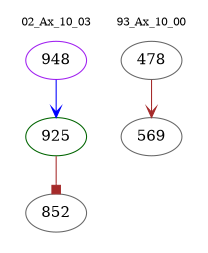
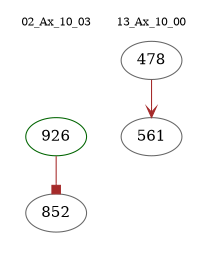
  digraph {
    node [color=gray40]
    edge [arrowhead=vee color=brown]
-   n1 [color=purple label=948]
-   n2 [color=darkgreen label=925]
+   n2 [color=darkgreen label=926]
    n3 [label=852]
    n4 [label=478]
-   n5 [label=569]
+   n5 [label=561]
    subgraph cluster_1 {
      color=white
      fontsize=10
      label="02_Ax_10_03"
-     n1
      n2
      n3
    }
    subgraph cluster_2 {
      color=white
      fontsize=10
-     label="93_Ax_10_00"
+     label="13_Ax_10_00"
      n4
      n5
    }
-   n1 -> n2 [color=blue]
    n2 -> n3 [arrowhead=box]
    n4 -> n5
  }
